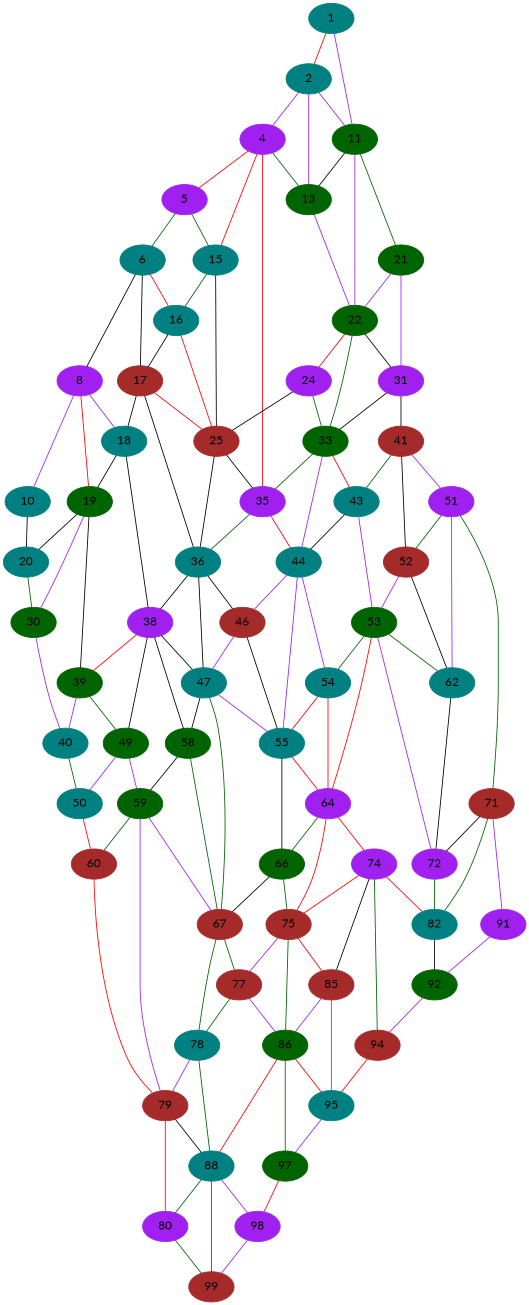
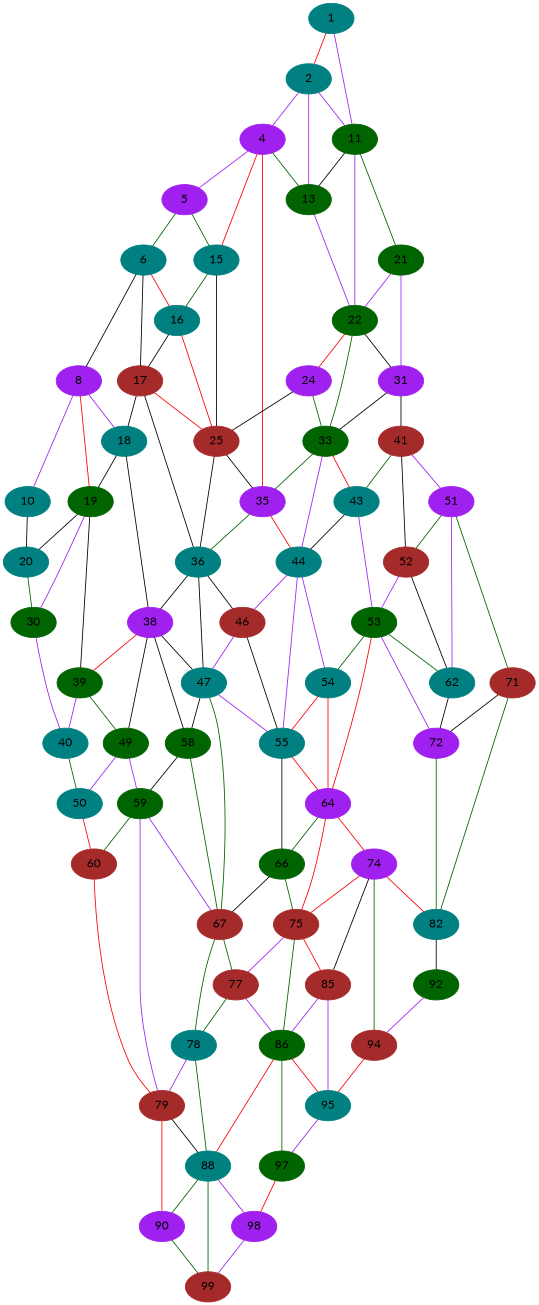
  graph {
    fontname=Lato
    node [color=teal fontname=Lato style=filled]
    edge [color=purple fontname=Lato]
    2 [super="+3"]
    11 [color=darkgreen super="+12"]
    4 [color=purple super="+14"]
    13 [color=darkgreen]
    1
    21 [color=darkgreen]
    22 [color=darkgreen super="+23"]
    5 [color=purple]
    15
    35 [color=purple]
    6 [super="+7"]
    16
    25 [color=brown super="+26"]
    24 [color=purple]
    33 [color=darkgreen super="+34"]
    8 [color=purple super="+9"]
    17 [color=brown super="+27"]
    10
    18 [super="+28"]
    19 [color=darkgreen super="+29"]
    36 [super="+37"]
    20
    38 [color=purple super="+48"]
    30 [color=darkgreen]
    39 [color=darkgreen]
    31 [color=purple super="+32"]
    46 [color=brown]
    47 [super="+57"]
    49 [color=darkgreen]
    58 [color=darkgreen]
    40
    41 [color=brown super="+42"]
    43
    44 [super="+45"]
    50
    51 [color=purple super="+61"]
    52 [color=brown]
    53 [color=darkgreen super="+63"]
    54
    55 [super="+56"]
    67 [color=brown super="+68"]
    59 [color=darkgreen super="+69"]
    60 [color=brown super="+70"]
    62
    71 [color=brown super="+81"]
    64 [color=purple super="+65"]
    72 [color=purple super="+73"]
    66 [color=darkgreen]
    77 [color=brown]
    78
    79 [color=brown super="+80"]
    82 [super="+83"]
-   91 [color=purple]
    74 [color=purple super="+84"]
    75 [color=brown super="+76"]
    88 [super="+89"]
-   90 [color=purple label=80]
+   90 [color=purple]
    85 [color=brown]
    94 [color=brown]
    86 [color=darkgreen super="+87"]
    92 [color=darkgreen super="+93"]
    95 [super="+96"]
    97 [color=darkgreen]
    98 [color=purple]
    99 [color=brown super="+100"]
    2 -- 11
    2 -- 4
    2 -- 13
    11 -- 13 [color=black]
    11 -- 21 [color=darkgreen]
    11 -- 22
    4 -- 13 [color=darkgreen]
-   4 -- 5 [color=red]
+   4 -- 5
    4 -- 15 [color=red]
    4 -- 35 [color=red]
    13 -- 22
    1 -- 2 [color=red]
    1 -- 11
    21 -- 22
    21 -- 31
    22 -- 24 [color=red]
    22 -- 33 [color=darkgreen]
    22 -- 31 [color=black]
    5 -- 15 [color=darkgreen]
    5 -- 6 [color=darkgreen]
    15 -- 16 [color=darkgreen]
    15 -- 25 [color=black]
    35 -- 36 [color=darkgreen]
    35 -- 44 [color=red]
    6 -- 16 [color=red]
    6 -- 8 [color=black]
    6 -- 17 [color=black]
    16 -- 25 [color=red]
    16 -- 17 [color=black]
    25 -- 35 [color=black]
    25 -- 36 [color=black]
    24 -- 25 [color=black]
    24 -- 33 [color=darkgreen]
    33 -- 35 [color=darkgreen]
    33 -- 43 [color=red]
    33 -- 44
    8 -- 10
    8 -- 18
    8 -- 19 [color=red]
    17 -- 25 [color=red]
    17 -- 18 [color=black weight=2]
    17 -- 36 [color=black]
    10 -- 20 [color=black]
    18 -- 19 [color=black weight=2]
    18 -- 38 [color=black]
    19 -- 20 [color=black]
    19 -- 30
    19 -- 39 [color=black]
    36 -- 38 [color=black]
    36 -- 46 [color=black]
    36 -- 47 [color=black]
    20 -- 30 [color=darkgreen]
    38 -- 39 [color=red]
    38 -- 47 [color=black]
    38 -- 49 [color=black]
    38 -- 58 [color=black]
    30 -- 40
    39 -- 49 [color=darkgreen]
    39 -- 40
    31 -- 33 [color=black]
    31 -- 41 [color=black weight=2]
    46 -- 47
    46 -- 55 [color=black]
    47 -- 58 [color=black]
    47 -- 55
    47 -- 67 [color=darkgreen]
    49 -- 50
    49 -- 59
    58 -- 67 [color=darkgreen]
    58 -- 59 [color=black]
    40 -- 50 [color=darkgreen]
    41 -- 43 [color=darkgreen]
    41 -- 51
    41 -- 52 [color=black]
    43 -- 44 [color=black]
    43 -- 53
    44 -- 46
    44 -- 54
    44 -- 55
    50 -- 60 [color=red]
    51 -- 52 [color=darkgreen]
    51 -- 62
    51 -- 71 [color=darkgreen]
    52 -- 53
    52 -- 62 [color=black]
    53 -- 54 [color=darkgreen]
    53 -- 62 [color=darkgreen]
    53 -- 64 [color=red]
    53 -- 72
    54 -- 55 [color=red]
    54 -- 64 [color=red]
    55 -- 64 [color=red]
    55 -- 66 [color=black]
    67 -- 77 [color=darkgreen]
    67 -- 78 [color=darkgreen]
    59 -- 67
    59 -- 60 [color=darkgreen weight=2]
    59 -- 79
    60 -- 79 [color=red]
    62 -- 72 [color=black]
    71 -- 72 [color=black]
    71 -- 82 [color=darkgreen]
-   71 -- 91
    64 -- 66 [color=darkgreen]
    64 -- 74 [color=red]
    64 -- 75 [color=red]
    72 -- 82 [color=darkgreen weight=2]
    66 -- 67 [color=black]
    66 -- 75 [color=darkgreen]
    77 -- 78 [color=darkgreen]
    77 -- 86
    78 -- 79
    78 -- 88 [color=darkgreen]
    79 -- 88 [color=black]
    79 -- 90 [color=red]
    82 -- 92 [color=black weight=2]
-   91 -- 92
    74 -- 82 [color=red]
    74 -- 75 [color=red]
    74 -- 85 [color=black]
    74 -- 94 [color=darkgreen]
    75 -- 77
    75 -- 85 [color=red]
    75 -- 86 [color=darkgreen]
    88 -- 90 [color=darkgreen]
    88 -- 98
    88 -- 99 [color=darkgreen]
    90 -- 99 [color=darkgreen]
    85 -- 86
    85 -- 95
    94 -- 95 [color=red]
    86 -- 88 [color=red]
    86 -- 95 [color=red]
    86 -- 97 [color=darkgreen]
    92 -- 94
    95 -- 97
    97 -- 98 [color=red]
    98 -- 99
  }
